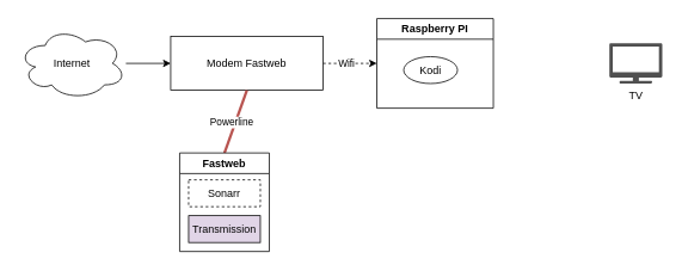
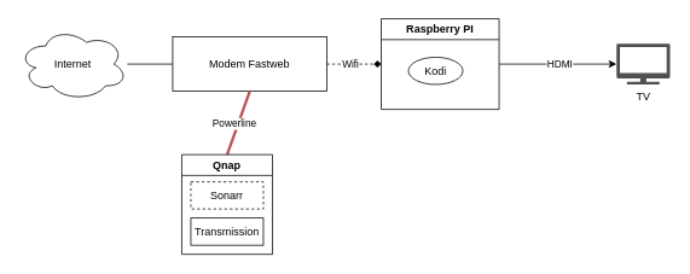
  <mxCell id="0" />
  <mxCell id="1" parent="0" />
- <mxCell id="2" style="edgeStyle=orthogonalEdgeStyle;rounded=0;orthogonalLoop=1;jettySize=auto;html=1;exitX=1;exitY=0.5;exitDx=0;exitDy=0;entryX=0;entryY=0.5;entryDx=0;entryDy=0;dashed=1;" edge="1" parent="1" source="4" target="15"><mxGeometry relative="1" as="geometry"><mxPoint x="410" y="70" as="targetPoint" /></mxGeometry></mxCell>
+ <mxCell id="2" style="edgeStyle=orthogonalEdgeStyle;rounded=0;orthogonalLoop=1;jettySize=auto;html=1;exitX=1;exitY=0.5;exitDx=0;exitDy=0;entryX=0;entryY=0.5;entryDx=0;entryDy=0;dashed=1;endArrow=diamond;" edge="1" parent="1" source="4" target="15"><mxGeometry relative="1" as="geometry"><mxPoint x="410" y="70" as="targetPoint" /></mxGeometry></mxCell>
  <mxCell id="3" value="Wifi" style="edgeLabel;html=1;align=center;verticalAlign=middle;resizable=0;points=[];" vertex="1" connectable="0" parent="2"><mxGeometry x="-0.159" y="1" relative="1" as="geometry"><mxPoint y="1" as="offset" /></mxGeometry></mxCell>
  <mxCell id="4" value="Modem Fastweb" style="rounded=0;whiteSpace=wrap;html=1;" vertex="1" parent="1"><mxGeometry x="190" y="40" width="170" height="60" as="geometry" /></mxCell>
- <mxCell id="5" value="" style="edgeStyle=orthogonalEdgeStyle;rounded=0;orthogonalLoop=1;jettySize=auto;html=1;" edge="1" parent="1" source="6" target="4"><mxGeometry relative="1" as="geometry" /></mxCell>
+ <mxCell id="5" value="" style="edgeStyle=orthogonalEdgeStyle;rounded=0;orthogonalLoop=1;jettySize=auto;html=1;endArrow=none;" edge="1" parent="1" source="6" target="4"><mxGeometry relative="1" as="geometry" /></mxCell>
  <mxCell id="6" value="Internet" style="ellipse;shape=cloud;whiteSpace=wrap;html=1;" vertex="1" parent="1"><mxGeometry x="20" y="30" width="120" height="80" as="geometry" /></mxCell>
  <mxCell id="7" value="" style="endArrow=none;html=1;rounded=0;exitX=0.5;exitY=1;exitDx=0;exitDy=0;entryX=0.5;entryY=0;entryDx=0;entryDy=0;startArrow=none;startFill=0;endFill=0;fillColor=#f8cecc;strokeColor=#b85450;strokeWidth=3;" edge="1" parent="1" source="4" target="12"><mxGeometry relative="1" as="geometry"><mxPoint x="370" y="320" as="sourcePoint" /><mxPoint x="470" y="320" as="targetPoint" /></mxGeometry></mxCell>
  <mxCell id="8" value="Powerline" style="edgeLabel;html=1;align=center;verticalAlign=middle;resizable=0;points=[];" vertex="1" connectable="0" parent="7"><mxGeometry x="-0.02" y="4" relative="1" as="geometry"><mxPoint x="-9" as="offset" /></mxGeometry></mxCell>
  <mxCell id="9" value="TV" style="sketch=0;pointerEvents=1;shadow=0;dashed=0;html=1;strokeColor=none;fillColor=#505050;labelPosition=center;verticalLabelPosition=bottom;verticalAlign=top;outlineConnect=0;align=center;shape=mxgraph.office.devices.tv;" vertex="1" parent="1"><mxGeometry x="679.5" y="47.5" width="59" height="45" as="geometry" /></mxCell>
- <mxCell id="12" value="Fastweb" style="swimlane;whiteSpace=wrap;html=1;container=0;" vertex="1" parent="1"><mxGeometry x="200" y="170" width="100" height="110" as="geometry" /></mxCell>
+ <mxCell id="10" style="edgeStyle=orthogonalEdgeStyle;rounded=0;orthogonalLoop=1;jettySize=auto;html=1;exitX=1;exitY=0.5;exitDx=0;exitDy=0;" edge="1" parent="1" source="15" target="9"><mxGeometry relative="1" as="geometry"><mxPoint x="530" y="70" as="sourcePoint" /></mxGeometry></mxCell>
+ <mxCell id="11" value="HDMI" style="edgeLabel;html=1;align=center;verticalAlign=middle;resizable=0;points=[];" vertex="1" connectable="0" parent="10"><mxGeometry x="0.02" y="1" relative="1" as="geometry"><mxPoint y="1" as="offset" /></mxGeometry></mxCell>
+ <mxCell id="12" value="Qnap" style="swimlane;whiteSpace=wrap;html=1;container=0;" vertex="1" parent="1"><mxGeometry x="200" y="170" width="100" height="110" as="geometry" /></mxCell>
  <mxCell id="13" value="Sonarr" style="rounded=0;whiteSpace=wrap;html=1;dashed=1;" vertex="1" parent="12"><mxGeometry x="10" y="30" width="80" height="30" as="geometry" /></mxCell>
- <mxCell id="14" value="Transmission" style="rounded=0;whiteSpace=wrap;html=1;fillColor=#e1d5e7;" vertex="1" parent="12"><mxGeometry x="10" y="70" width="80" height="30" as="geometry" /></mxCell>
+ <mxCell id="14" value="Transmission" style="rounded=0;whiteSpace=wrap;html=1;" vertex="1" parent="12"><mxGeometry x="10" y="70" width="80" height="30" as="geometry" /></mxCell>
  <mxCell id="15" value="Raspberry PI" style="swimlane;whiteSpace=wrap;html=1;container=0;" vertex="1" parent="1"><mxGeometry x="420" y="20" width="130" height="100" as="geometry" /></mxCell>
  <mxCell id="16" value="Kodi" style="ellipse;whiteSpace=wrap;html=1;" vertex="1" parent="15"><mxGeometry x="30" y="42.5" width="60" height="30" as="geometry" /></mxCell>
